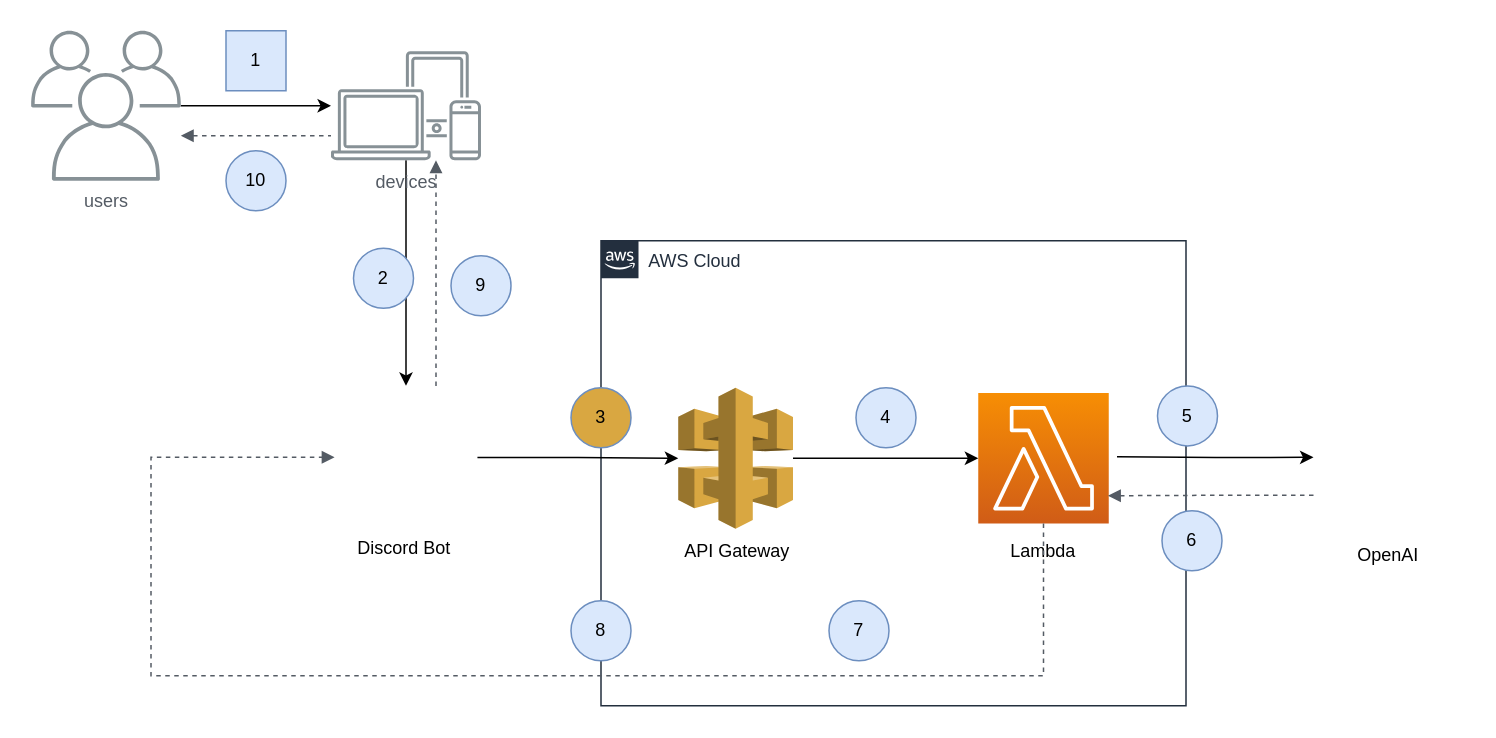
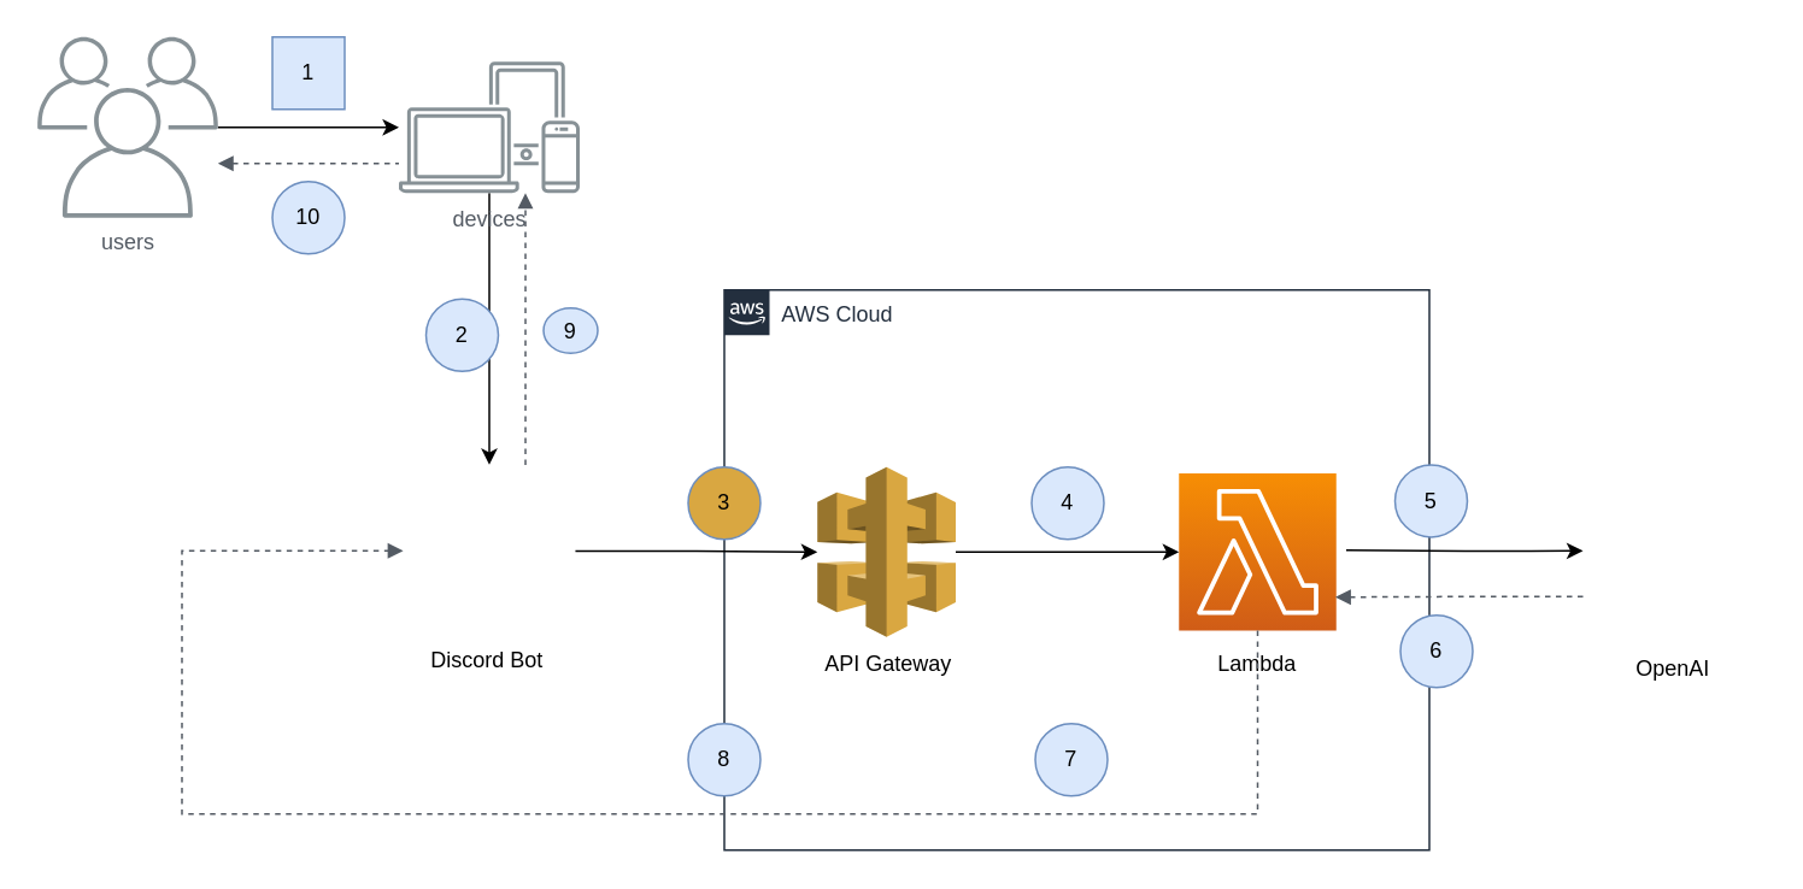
  <mxCell id="0" />
  <mxCell id="1" parent="0" />
  <mxCell id="2" style="edgeStyle=orthogonalEdgeStyle;rounded=0;orthogonalLoop=1;jettySize=auto;html=1;" parent="1" source="3" target="14" edge="1"><mxGeometry relative="1" as="geometry" /></mxCell>
  <mxCell id="3" value="users" style="sketch=0;outlineConnect=0;gradientColor=none;fontColor=#545B64;strokeColor=none;fillColor=#879196;dashed=0;verticalLabelPosition=bottom;verticalAlign=top;align=center;html=1;fontSize=12;fontStyle=0;aspect=fixed;shape=mxgraph.aws4.illustration_users;pointerEvents=1" parent="1" vertex="1"><mxGeometry x="20" y="20" width="100" height="100" as="geometry" /></mxCell>
  <mxCell id="4" value="AWS Cloud" style="points=[[0,0],[0.25,0],[0.5,0],[0.75,0],[1,0],[1,0.25],[1,0.5],[1,0.75],[1,1],[0.75,1],[0.5,1],[0.25,1],[0,1],[0,0.75],[0,0.5],[0,0.25]];outlineConnect=0;gradientColor=none;html=1;whiteSpace=wrap;fontSize=12;fontStyle=0;container=1;pointerEvents=0;collapsible=0;recursiveResize=0;shape=mxgraph.aws4.group;grIcon=mxgraph.aws4.group_aws_cloud_alt;strokeColor=#232F3E;fillColor=none;verticalAlign=top;align=left;spacingLeft=30;fontColor=#232F3E;dashed=0;" parent="1" vertex="1"><mxGeometry x="400" y="160" width="390" height="310" as="geometry" /></mxCell>
  <mxCell id="5" value="" style="sketch=0;points=[[0,0,0],[0.25,0,0],[0.5,0,0],[0.75,0,0],[1,0,0],[0,1,0],[0.25,1,0],[0.5,1,0],[0.75,1,0],[1,1,0],[0,0.25,0],[0,0.5,0],[0,0.75,0],[1,0.25,0],[1,0.5,0],[1,0.75,0]];outlineConnect=0;fontColor=#232F3E;gradientColor=#F78E04;gradientDirection=north;fillColor=#D05C17;strokeColor=#ffffff;dashed=0;verticalLabelPosition=bottom;verticalAlign=top;align=center;html=1;fontSize=12;fontStyle=0;aspect=fixed;shape=mxgraph.aws4.resourceIcon;resIcon=mxgraph.aws4.lambda;" parent="4" vertex="1"><mxGeometry x="251.5" y="101.5" width="87" height="87" as="geometry" /></mxCell>
  <mxCell id="6" value="Lambda" style="text;strokeColor=none;align=center;fillColor=none;html=1;verticalAlign=middle;whiteSpace=wrap;rounded=0;" parent="4" vertex="1"><mxGeometry x="265" y="192" width="60" height="30" as="geometry" /></mxCell>
  <mxCell id="7" style="edgeStyle=orthogonalEdgeStyle;rounded=0;orthogonalLoop=1;jettySize=auto;html=1;entryX=0;entryY=0.5;entryDx=0;entryDy=0;entryPerimeter=0;" parent="4" source="8" target="5" edge="1"><mxGeometry relative="1" as="geometry" /></mxCell>
  <mxCell id="8" value="" style="outlineConnect=0;dashed=0;verticalLabelPosition=bottom;verticalAlign=top;align=center;html=1;shape=mxgraph.aws3.api_gateway;fillColor=#D9A741;gradientColor=none;" parent="4" vertex="1"><mxGeometry x="51.5" y="98" width="76.5" height="94" as="geometry" /></mxCell>
  <mxCell id="9" value="API Gateway" style="text;strokeColor=none;align=center;fillColor=none;html=1;verticalAlign=middle;whiteSpace=wrap;rounded=0;" parent="4" vertex="1"><mxGeometry x="51.5" y="192" width="77.5" height="30" as="geometry" /></mxCell>
  <mxCell id="10" value="4" style="ellipse;whiteSpace=wrap;html=1;aspect=fixed;fillColor=#dae8fc;strokeColor=#6c8ebf;" parent="4" vertex="1"><mxGeometry x="170" y="98" width="40" height="40" as="geometry" /></mxCell>
- <mxCell id="11" value="7" style="ellipse;whiteSpace=wrap;html=1;aspect=fixed;fillColor=#dae8fc;strokeColor=#6c8ebf;" parent="4" vertex="1"><mxGeometry x="152" y="240" width="40" height="40" as="geometry" /></mxCell>
+ <mxCell id="11" value="7" style="ellipse;whiteSpace=wrap;html=1;aspect=fixed;fillColor=#dae8fc;strokeColor=#6c8ebf;" parent="4" vertex="1"><mxGeometry x="172" y="240" width="40" height="40" as="geometry" /></mxCell>
  <mxCell id="12" value="3" style="ellipse;whiteSpace=wrap;html=1;aspect=fixed;fillColor=#d9a741;strokeColor=#6c8ebf;" parent="4" vertex="1"><mxGeometry x="-20" y="98" width="40" height="40" as="geometry" /></mxCell>
  <mxCell id="13" style="edgeStyle=orthogonalEdgeStyle;rounded=0;orthogonalLoop=1;jettySize=auto;html=1;entryX=0.5;entryY=0;entryDx=0;entryDy=0;" parent="1" source="14" target="16" edge="1"><mxGeometry relative="1" as="geometry" /></mxCell>
  <mxCell id="14" value="devices" style="sketch=0;outlineConnect=0;gradientColor=none;fontColor=#545B64;strokeColor=none;fillColor=#879196;dashed=0;verticalLabelPosition=bottom;verticalAlign=top;align=center;html=1;fontSize=12;fontStyle=0;aspect=fixed;shape=mxgraph.aws4.illustration_devices;pointerEvents=1" parent="1" vertex="1"><mxGeometry x="220" y="33.5" width="100" height="73" as="geometry" /></mxCell>
  <mxCell id="15" style="edgeStyle=orthogonalEdgeStyle;rounded=0;orthogonalLoop=1;jettySize=auto;html=1;" parent="1" source="16" target="8" edge="1"><mxGeometry relative="1" as="geometry" /></mxCell>
  <mxCell id="16" value="" style="shape=image;verticalLabelPosition=bottom;labelBackgroundColor=default;verticalAlign=top;aspect=fixed;imageAspect=0;image=https://cdn3.iconfinder.com/data/icons/popular-services-brands-vol-2/512/discord-512.png;" parent="1" vertex="1"><mxGeometry x="222.38" y="256.75" width="95.25" height="95.25" as="geometry" /></mxCell>
  <mxCell id="17" value="Discord Bot" style="text;strokeColor=none;align=center;fillColor=none;html=1;verticalAlign=middle;whiteSpace=wrap;rounded=0;" parent="1" vertex="1"><mxGeometry x="230" y="350" width="77.5" height="30" as="geometry" /></mxCell>
  <mxCell id="18" value="1" style="whiteSpace=wrap;html=1;aspect=fixed;fillColor=#dae8fc;strokeColor=#6c8ebf;rounded=0;" parent="1" vertex="1"><mxGeometry x="150" y="20" width="40" height="40" as="geometry" /></mxCell>
  <mxCell id="19" value="2" style="ellipse;whiteSpace=wrap;html=1;aspect=fixed;fillColor=#dae8fc;strokeColor=#6c8ebf;" parent="1" vertex="1"><mxGeometry x="235" y="165" width="40" height="40" as="geometry" /></mxCell>
  <mxCell id="20" value="" style="edgeStyle=orthogonalEdgeStyle;html=1;endArrow=block;elbow=vertical;startArrow=none;endFill=1;strokeColor=#545B64;rounded=0;dashed=1;entryX=0;entryY=0.5;entryDx=0;entryDy=0;" parent="1" source="5" target="16" edge="1"><mxGeometry width="100" relative="1" as="geometry"><mxPoint x="580" y="430" as="sourcePoint" /><mxPoint x="40" y="305" as="targetPoint" /><Array as="points"><mxPoint x="695" y="450" /><mxPoint x="100" y="450" /><mxPoint x="100" y="304" /></Array></mxGeometry></mxCell>
  <mxCell id="21" value="" style="edgeStyle=orthogonalEdgeStyle;html=1;endArrow=block;elbow=vertical;startArrow=none;endFill=1;strokeColor=#545B64;rounded=0;dashed=1;" parent="1" source="16" target="14" edge="1"><mxGeometry width="100" relative="1" as="geometry"><mxPoint x="360" y="270" as="sourcePoint" /><mxPoint x="460" y="270" as="targetPoint" /><Array as="points"><mxPoint x="290" y="182" /><mxPoint x="290" y="182" /></Array></mxGeometry></mxCell>
- <mxCell id="22" value="9" style="ellipse;whiteSpace=wrap;html=1;aspect=fixed;fillColor=#dae8fc;strokeColor=#6c8ebf;" parent="1" vertex="1"><mxGeometry x="300" y="170" width="40" height="40" as="geometry" /></mxCell>
+ <mxCell id="22" value="9" style="ellipse;whiteSpace=wrap;html=1;aspect=fixed;fillColor=#dae8fc;strokeColor=#6c8ebf;" parent="1" vertex="1"><mxGeometry x="300" y="170" width="30" height="25" as="geometry" /></mxCell>
  <mxCell id="23" value="" style="edgeStyle=orthogonalEdgeStyle;html=1;endArrow=none;elbow=vertical;startArrow=block;startFill=1;strokeColor=#545B64;rounded=0;dashed=1;" parent="1" source="3" target="14" edge="1"><mxGeometry width="100" relative="1" as="geometry"><mxPoint x="110" y="100" as="sourcePoint" /><mxPoint x="210" y="100" as="targetPoint" /><Array as="points"><mxPoint x="180" y="90" /><mxPoint x="180" y="90" /></Array></mxGeometry></mxCell>
  <mxCell id="24" value="10" style="ellipse;whiteSpace=wrap;html=1;aspect=fixed;fillColor=#dae8fc;strokeColor=#6c8ebf;" parent="1" vertex="1"><mxGeometry x="150" y="100" width="40" height="40" as="geometry" /></mxCell>
  <mxCell id="25" value="8" style="ellipse;whiteSpace=wrap;html=1;aspect=fixed;fillColor=#dae8fc;strokeColor=#6c8ebf;" parent="1" vertex="1"><mxGeometry x="380" y="400" width="40" height="40" as="geometry" /></mxCell>
  <mxCell id="26" style="edgeStyle=orthogonalEdgeStyle;rounded=0;orthogonalLoop=1;jettySize=auto;html=1;entryX=0;entryY=0.5;entryDx=0;entryDy=0;" edge="1" parent="1" target="27"><mxGeometry relative="1" as="geometry"><mxPoint x="744" y="303.96" as="sourcePoint" /><mxPoint x="868" y="303.96" as="targetPoint" /></mxGeometry></mxCell>
  <mxCell id="27" value="" style="shape=image;verticalLabelPosition=bottom;labelBackgroundColor=default;verticalAlign=top;aspect=fixed;imageAspect=0;image=https://static-00.iconduck.com/assets.00/openai-icon-2021x2048-4rpe5x7n.png;" vertex="1" parent="1"><mxGeometry x="875" y="253.81" width="99.79" height="101.13" as="geometry" /></mxCell>
  <mxCell id="28" value="OpenAI" style="text;strokeColor=none;align=center;fillColor=none;html=1;verticalAlign=middle;whiteSpace=wrap;rounded=0;" vertex="1" parent="1"><mxGeometry x="894.9" y="354.94" width="60" height="30" as="geometry" /></mxCell>
  <mxCell id="29" value="" style="edgeStyle=orthogonalEdgeStyle;html=1;endArrow=block;elbow=vertical;startArrow=none;endFill=1;strokeColor=#545B64;rounded=0;dashed=1;exitX=0;exitY=0.75;exitDx=0;exitDy=0;" edge="1" parent="1" source="27"><mxGeometry width="100" relative="1" as="geometry"><mxPoint x="816" y="469" as="sourcePoint" /><mxPoint x="738" y="330" as="targetPoint" /></mxGeometry></mxCell>
  <mxCell id="30" value="5" style="ellipse;whiteSpace=wrap;html=1;aspect=fixed;fillColor=#dae8fc;strokeColor=#6c8ebf;" vertex="1" parent="1"><mxGeometry x="771" y="256.75" width="40" height="40" as="geometry" /></mxCell>
  <mxCell id="31" value="6" style="ellipse;whiteSpace=wrap;html=1;aspect=fixed;fillColor=#dae8fc;strokeColor=#6c8ebf;" vertex="1" parent="1"><mxGeometry x="774" y="340" width="40" height="40" as="geometry" /></mxCell>
